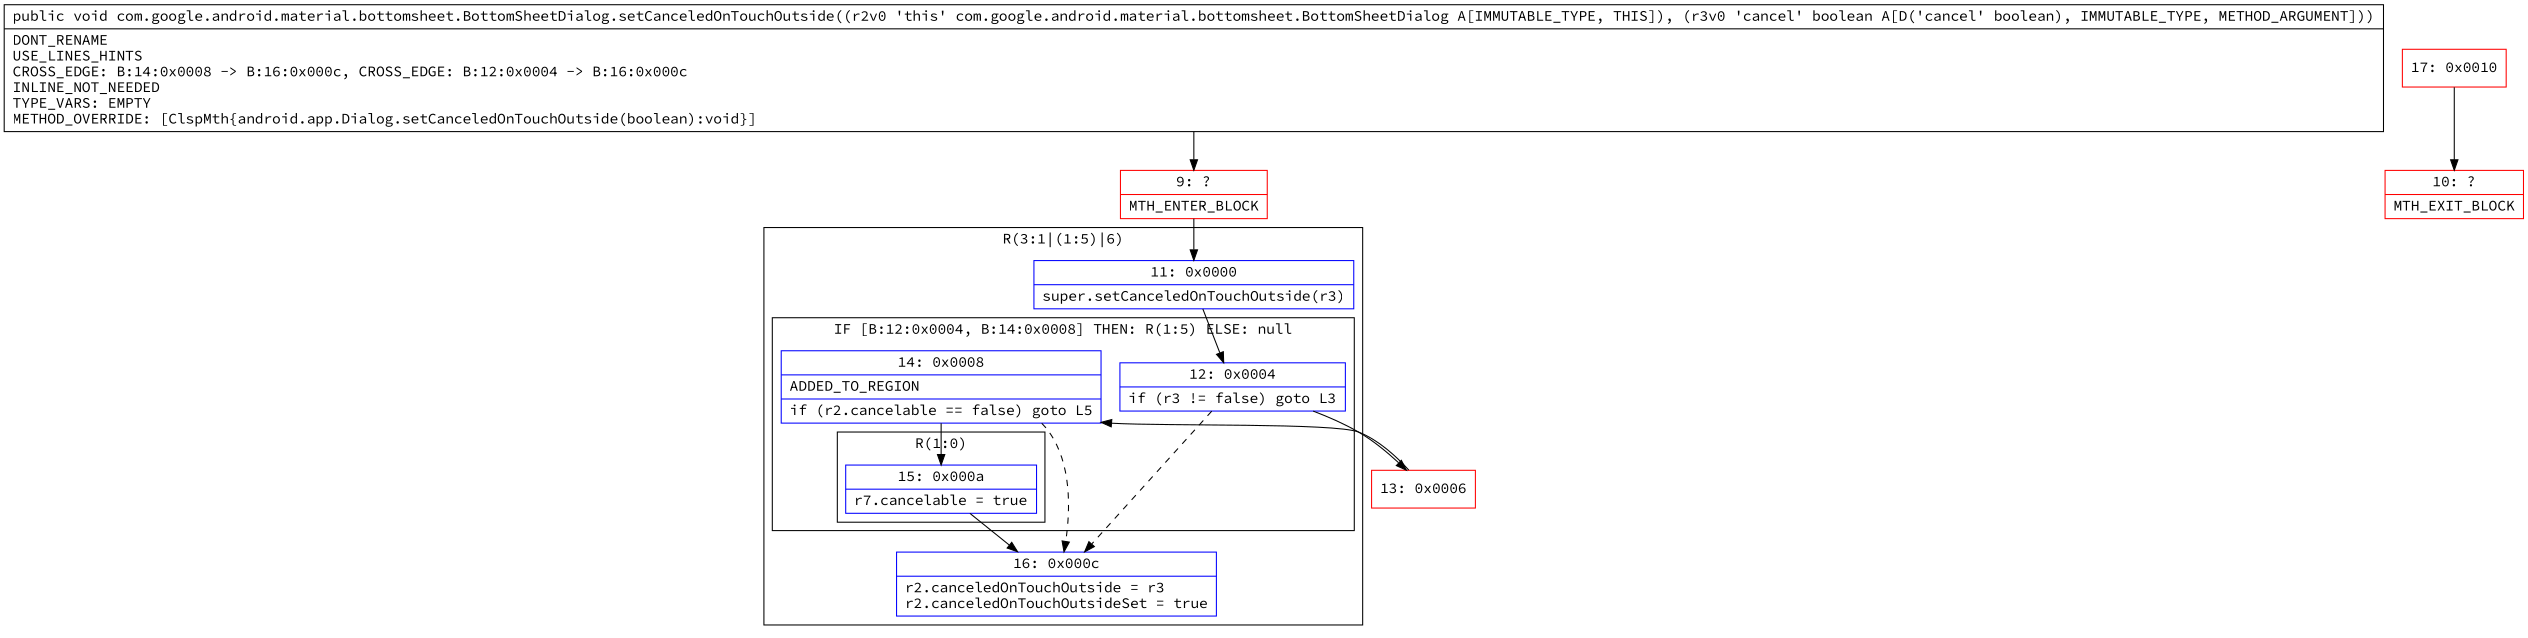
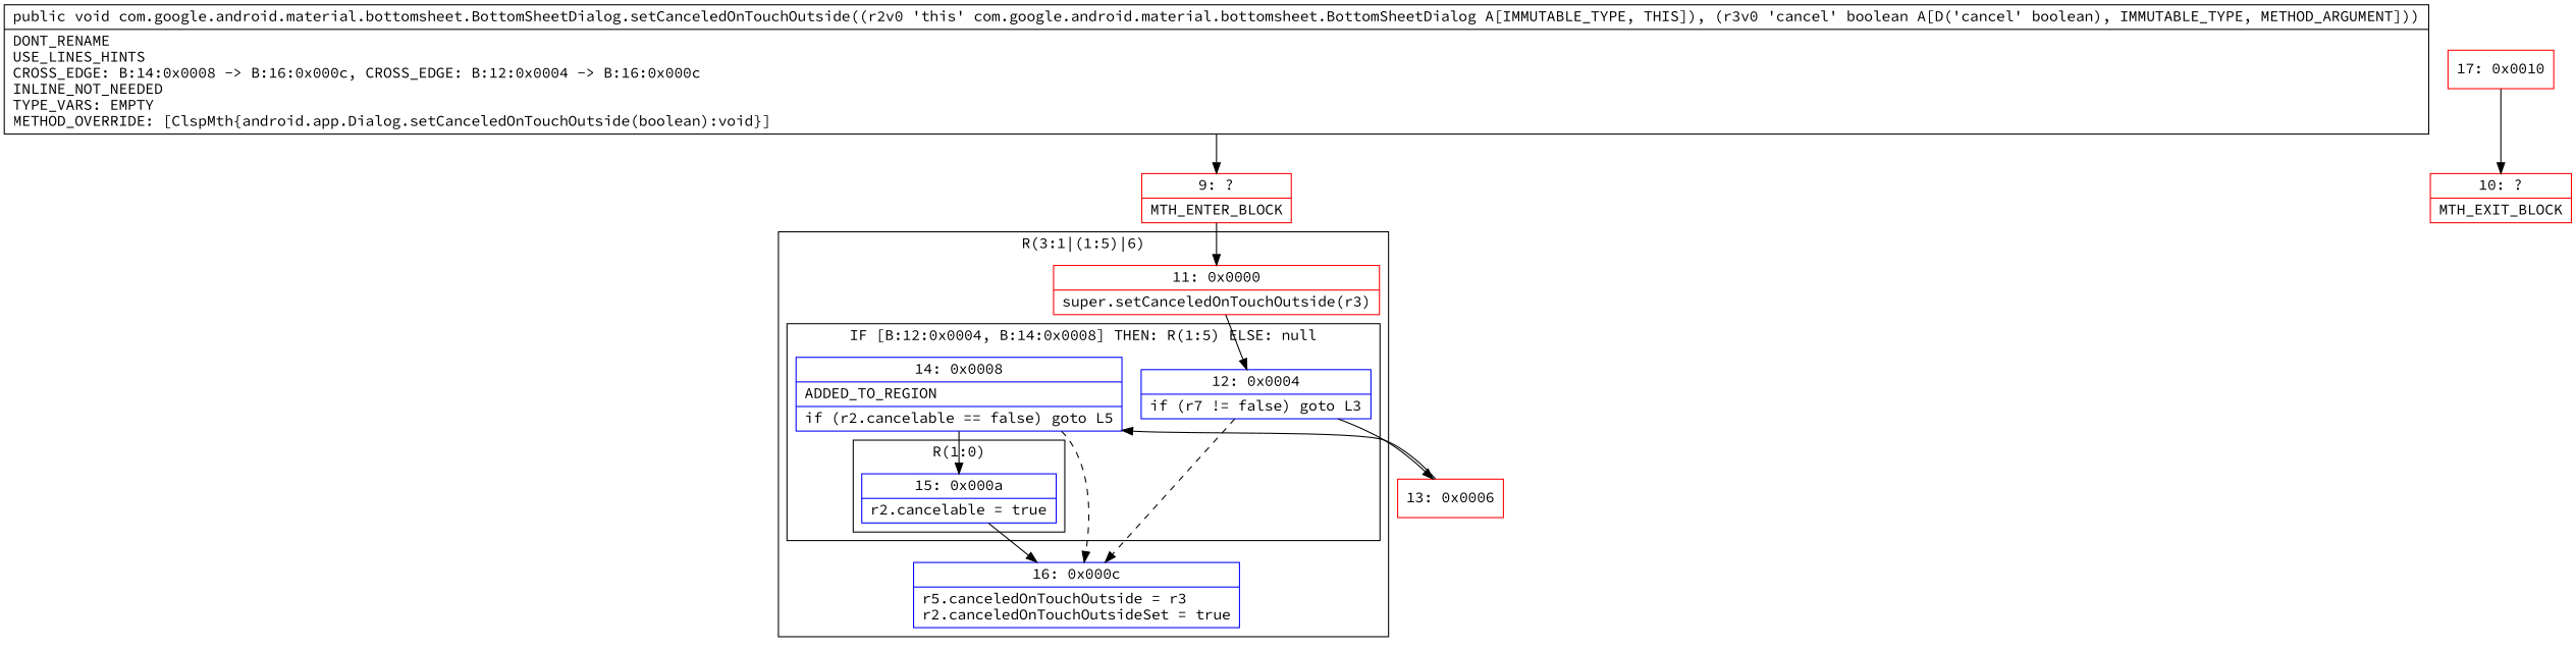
  digraph {
    fontname="Source Code Pro"
    node [color=blue fontname="Source Code Pro" shape=record]
    edge [fontname="Source Code Pro"]
-   n1 [label="{15\:\ 0x000a|r7.cancelable = true\l}"]
-   n2 [label="{12\:\ 0x0004|if (r3 != false) goto L3\l}"]
+   n1 [label="{15\:\ 0x000a|r2.cancelable = true\l}"]
+   n2 [label="{12\:\ 0x0004|if (r7 != false) goto L3\l}"]
    n3 [label="{14\:\ 0x0008|ADDED_TO_REGION\l|if (r2.cancelable == false) goto L5\l}"]
-   n4 [label="{11\:\ 0x0000|super.setCanceledOnTouchOutside(r3)\l}"]
-   n5 [label="{16\:\ 0x000c|r2.canceledOnTouchOutside = r3\lr2.canceledOnTouchOutsideSet = true\l}"]
+   n4 [color=red label="{11\:\ 0x0000|super.setCanceledOnTouchOutside(r3)\l}"]
+   n5 [label="{16\:\ 0x000c|r5.canceledOnTouchOutside = r3\lr2.canceledOnTouchOutsideSet = true\l}"]
    n6 [color=red label="{13\:\ 0x0006}"]
    n7 [color=red label="{17\:\ 0x0010}"]
    n8 [color=red label="{10\:\ ?|MTH_EXIT_BLOCK\l}"]
    n9 [color=red label="{9\:\ ?|MTH_ENTER_BLOCK\l}"]
    n10 [label="{public void com.google.android.material.bottomsheet.BottomSheetDialog.setCanceledOnTouchOutside((r2v0 'this' com.google.android.material.bottomsheet.BottomSheetDialog A[IMMUTABLE_TYPE, THIS]), (r3v0 'cancel' boolean A[D('cancel' boolean), IMMUTABLE_TYPE, METHOD_ARGUMENT]))  | DONT_RENAME\lUSE_LINES_HINTS\lCROSS_EDGE: B:14:0x0008 \-\> B:16:0x000c, CROSS_EDGE: B:12:0x0004 \-\> B:16:0x000c\lINLINE_NOT_NEEDED\lTYPE_VARS: EMPTY\lMETHOD_OVERRIDE: [ClspMth\{android.app.Dialog.setCanceledOnTouchOutside(boolean):void\}]\l}" color=""]
    subgraph cluster_1 {
      label="R(3:1|(1:5)|6)"
      n4
      n5
      subgraph cluster_2 {
        label="IF [B:12:0x0004, B:14:0x0008] THEN: R(1:5) ELSE: null"
        n2
        n3
        subgraph cluster_3 {
          label="R(1:0)"
          n1
        }
      }
    }
    n1 -> n5
    n2 -> n5 [style=dashed]
    n2 -> n6
    n3 -> n1
    n3 -> n5 [style=dashed]
    n4 -> n2
    n6 -> n3
    n7 -> n8
    n9 -> n4
    n10 -> n9
  }
